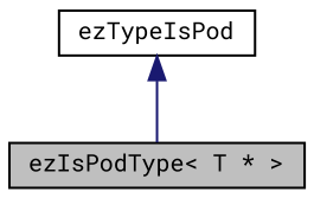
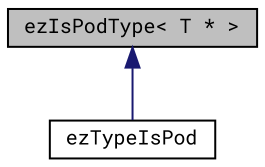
  digraph {
    fontname="Roboto Mono"
    node [color=black fontname="Roboto Mono" fontsize=10 shape=record style=filled]
    n1 [fillcolor=grey75 fontcolor=black height=0.2 label="ezIsPodType\< T * \>" width=0.4]
    n2 [fillcolor=white height=0.2 label=ezTypeIsPod width=0.4]
-   n2 -> n1 [color=midnightblue dir=back fontname="Roboto Mono" fontsize=10 labelfontname=Helvetica labelfontsize=10 style=solid]
+   n1 -> n2 [color=midnightblue dir=back fontname="Roboto Mono" fontsize=10 labelfontname=Helvetica labelfontsize=10 style=solid]
  }
